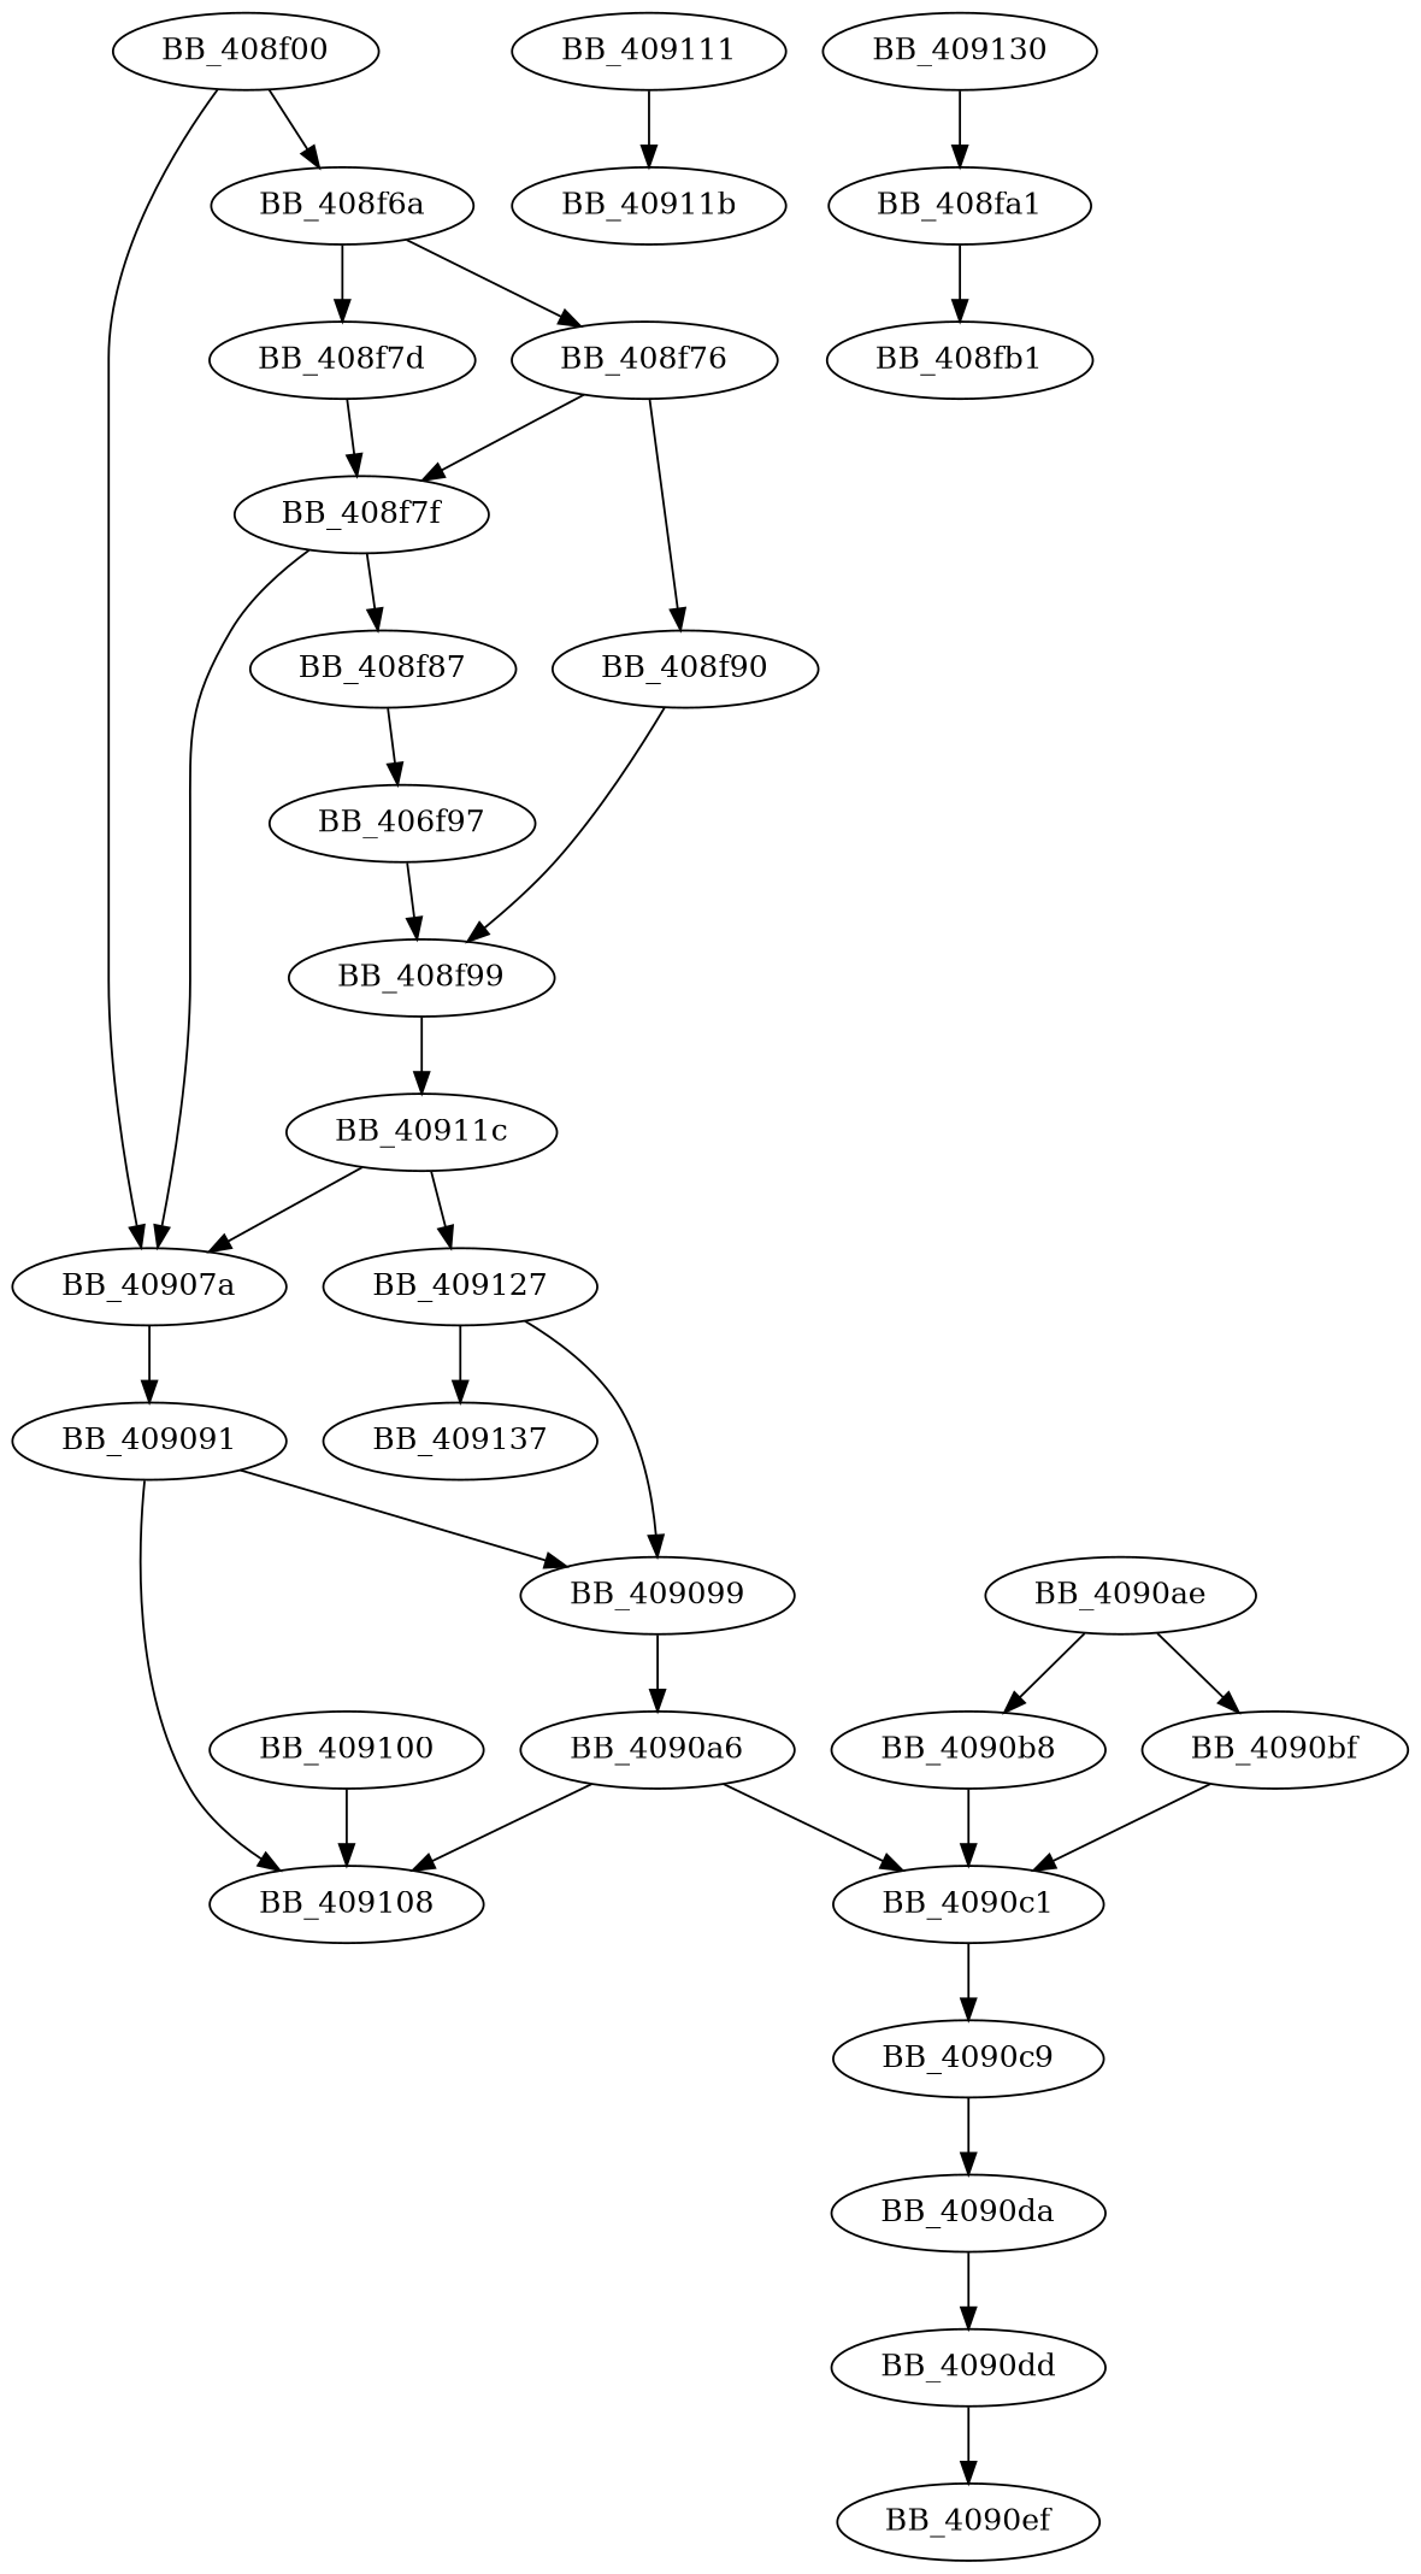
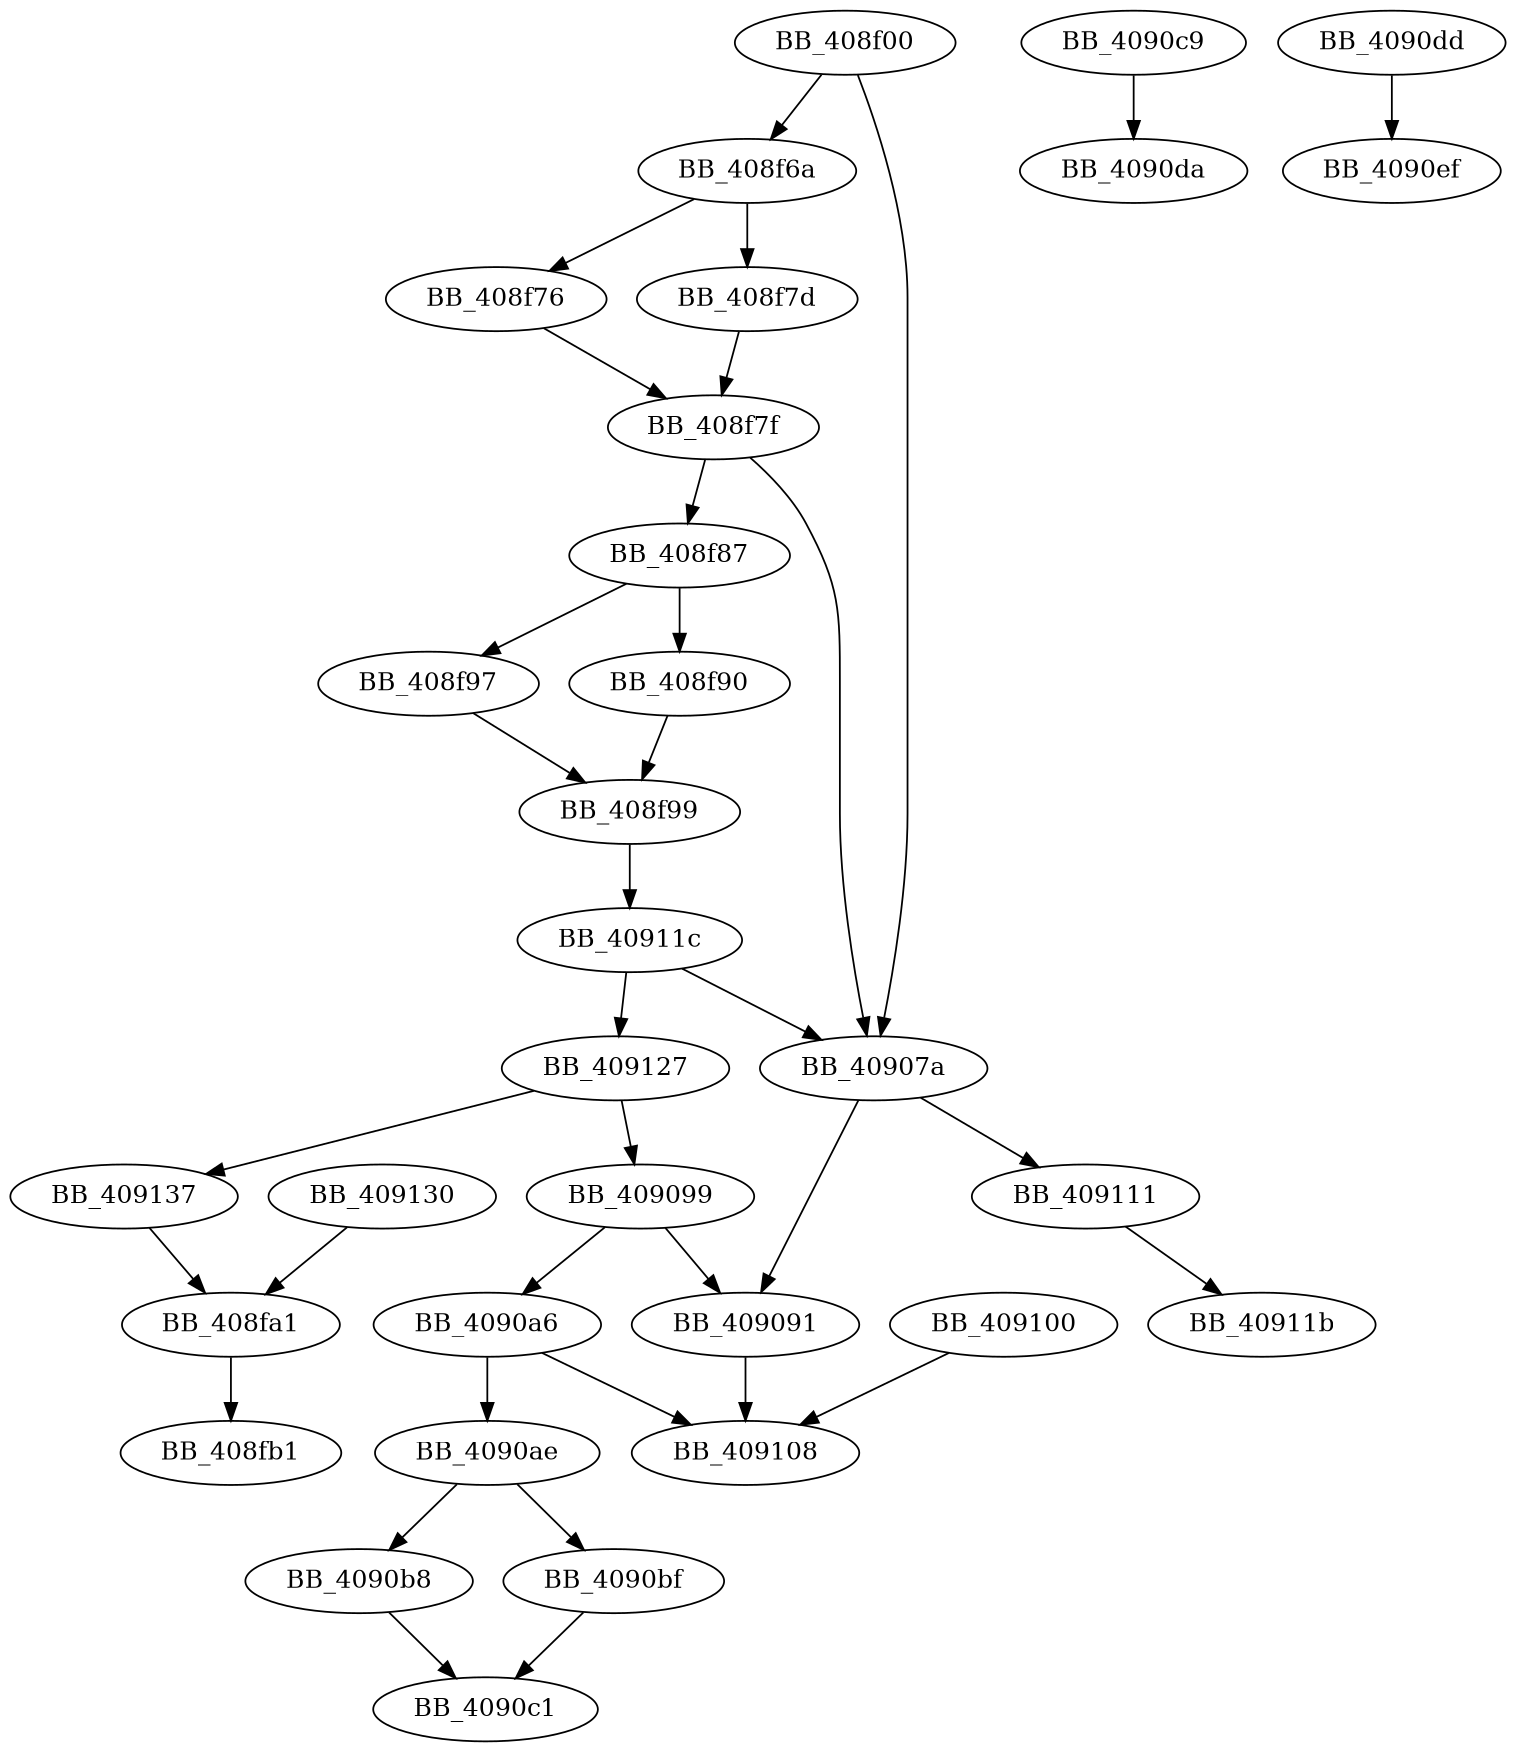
  digraph {
    BB_408f00
    BB_408f6a
    BB_40907a
    BB_408f76
    BB_408f7d
    BB_409091
    BB_409111
    BB_408f7f
    BB_409099
    BB_409108
    BB_40911b
    BB_408f87
    BB_408f90
-   BB_408f97 [label=BB_406f97]
+   BB_408f97
    BB_408f99
    BB_40911c
    BB_409127
    BB_409137
    BB_408fa1
    BB_408fb1
    BB_4090a6
    BB_4090ae
    BB_4090b8
    BB_4090bf
    BB_4090c1
    BB_4090c9
    BB_4090da
    BB_4090dd
    BB_4090ef
    BB_409100
    BB_409130
    BB_408f00 -> BB_408f6a
    BB_408f00 -> BB_40907a
    BB_408f6a -> BB_408f76
    BB_408f6a -> BB_408f7d
    BB_40907a -> BB_409091
+   BB_40907a -> BB_409111
    BB_408f76 -> BB_408f7f
    BB_408f7d -> BB_408f7f
-   BB_409091 -> BB_409099
+   BB_409099 -> BB_409091
    BB_409091 -> BB_409108
    BB_409111 -> BB_40911b
    BB_408f7f -> BB_40907a
    BB_408f7f -> BB_408f87
    BB_409099 -> BB_4090a6
-   BB_408f76 -> BB_408f90
+   BB_408f87 -> BB_408f90
    BB_408f87 -> BB_408f97
    BB_408f90 -> BB_408f99
    BB_408f97 -> BB_408f99
    BB_408f99 -> BB_40911c
    BB_40911c -> BB_40907a
    BB_40911c -> BB_409127
    BB_409127 -> BB_409099
    BB_409127 -> BB_409137
+   BB_409137 -> BB_408fa1
    BB_408fa1 -> BB_408fb1
    BB_4090a6 -> BB_409108
-   BB_4090a6 -> BB_4090c1
+   BB_4090a6 -> BB_4090ae
    BB_4090ae -> BB_4090b8
    BB_4090ae -> BB_4090bf
    BB_4090b8 -> BB_4090c1
    BB_4090bf -> BB_4090c1
-   BB_4090c1 -> BB_4090c9
    BB_4090c9 -> BB_4090da
-   BB_4090da -> BB_4090dd
    BB_4090dd -> BB_4090ef
    BB_409100 -> BB_409108
    BB_409130 -> BB_408fa1
  }
